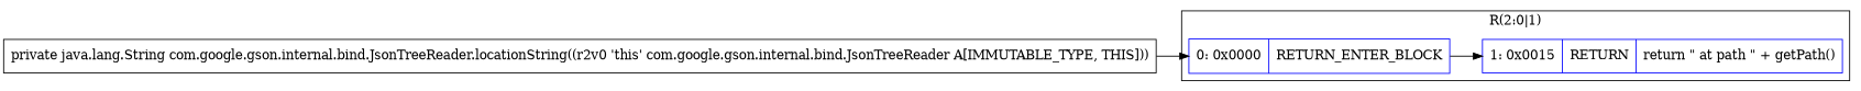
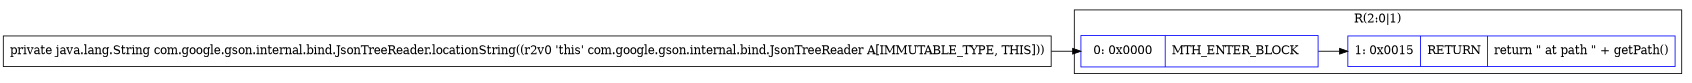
  digraph {
    rankdir=LR
    node [color=blue shape=record]
-   n1 [label="{0\:\ 0x0000|RETURN_ENTER_BLOCK\l}"]
+   n1 [label="{0\:\ 0x0000|MTH_ENTER_BLOCK\l}"]
    n2 [label="{1\:\ 0x0015|RETURN\l|return \" at path \" + getPath()\l}"]
    n3 [label="{private java.lang.String com.google.gson.internal.bind.JsonTreeReader.locationString((r2v0 'this' com.google.gson.internal.bind.JsonTreeReader A[IMMUTABLE_TYPE, THIS])) }" color=""]
    subgraph cluster_1 {
      label="R(2:0|1)"
      n1
      n2
    }
    n1 -> n2
    n3 -> n1
  }
